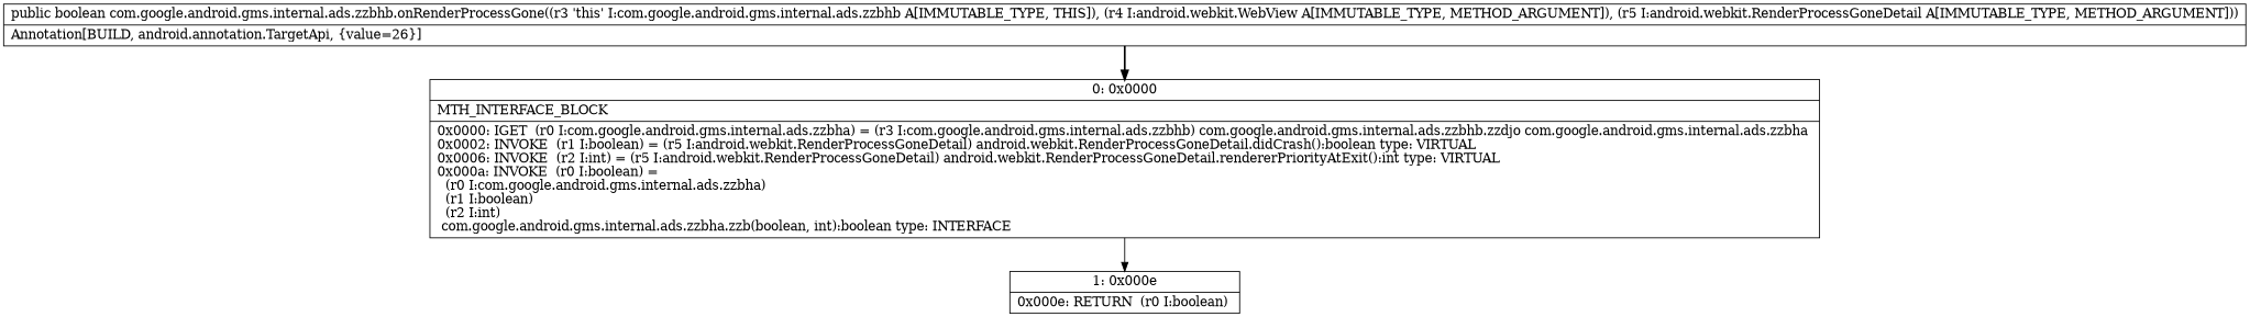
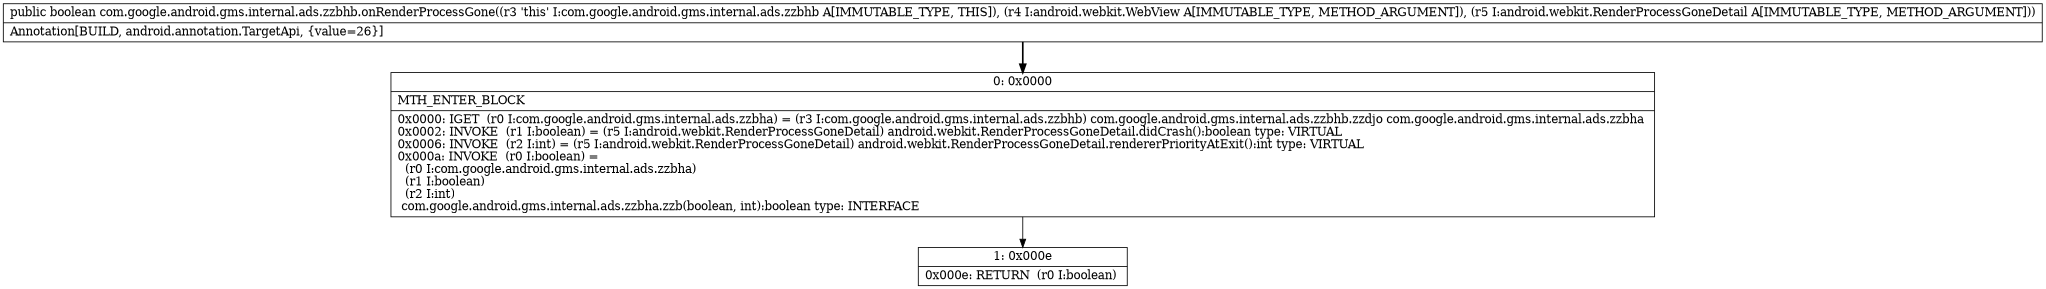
  digraph {
    node [shape=record]
-   n1 [label="{0\:\ 0x0000|MTH_INTERFACE_BLOCK\l|0x0000: IGET  (r0 I:com.google.android.gms.internal.ads.zzbha) = (r3 I:com.google.android.gms.internal.ads.zzbhb) com.google.android.gms.internal.ads.zzbhb.zzdjo com.google.android.gms.internal.ads.zzbha \l0x0002: INVOKE  (r1 I:boolean) = (r5 I:android.webkit.RenderProcessGoneDetail) android.webkit.RenderProcessGoneDetail.didCrash():boolean type: VIRTUAL \l0x0006: INVOKE  (r2 I:int) = (r5 I:android.webkit.RenderProcessGoneDetail) android.webkit.RenderProcessGoneDetail.rendererPriorityAtExit():int type: VIRTUAL \l0x000a: INVOKE  (r0 I:boolean) = \l  (r0 I:com.google.android.gms.internal.ads.zzbha)\l  (r1 I:boolean)\l  (r2 I:int)\l com.google.android.gms.internal.ads.zzbha.zzb(boolean, int):boolean type: INTERFACE \l}"]
+   n1 [label="{0\:\ 0x0000|MTH_ENTER_BLOCK\l|0x0000: IGET  (r0 I:com.google.android.gms.internal.ads.zzbha) = (r3 I:com.google.android.gms.internal.ads.zzbhb) com.google.android.gms.internal.ads.zzbhb.zzdjo com.google.android.gms.internal.ads.zzbha \l0x0002: INVOKE  (r1 I:boolean) = (r5 I:android.webkit.RenderProcessGoneDetail) android.webkit.RenderProcessGoneDetail.didCrash():boolean type: VIRTUAL \l0x0006: INVOKE  (r2 I:int) = (r5 I:android.webkit.RenderProcessGoneDetail) android.webkit.RenderProcessGoneDetail.rendererPriorityAtExit():int type: VIRTUAL \l0x000a: INVOKE  (r0 I:boolean) = \l  (r0 I:com.google.android.gms.internal.ads.zzbha)\l  (r1 I:boolean)\l  (r2 I:int)\l com.google.android.gms.internal.ads.zzbha.zzb(boolean, int):boolean type: INTERFACE \l}"]
    n2 [label="{1\:\ 0x000e|0x000e: RETURN  (r0 I:boolean) \l}"]
    n3 [label="{public boolean com.google.android.gms.internal.ads.zzbhb.onRenderProcessGone((r3 'this' I:com.google.android.gms.internal.ads.zzbhb A[IMMUTABLE_TYPE, THIS]), (r4 I:android.webkit.WebView A[IMMUTABLE_TYPE, METHOD_ARGUMENT]), (r5 I:android.webkit.RenderProcessGoneDetail A[IMMUTABLE_TYPE, METHOD_ARGUMENT]))  | Annotation[BUILD, android.annotation.TargetApi, \{value=26\}]\l}"]
    n1 -> n2 [style=solid]
    n3 -> n1 [style=bold]
  }
